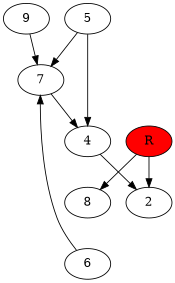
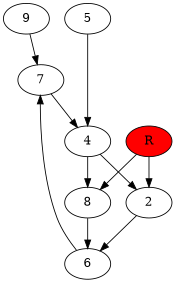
  digraph {
    n1 [label=9]
    7
    4
    2
    6
    8
    5
    R [fillcolor="#ff0000" style=filled]
    n1 -> 7
    7 -> 4
    4 -> 2
+   4 -> 8
+   2 -> 6
    6 -> 7
-   5 -> 7
+   8 -> 6
    5 -> 4
    R -> 2
    R -> 8
  }
